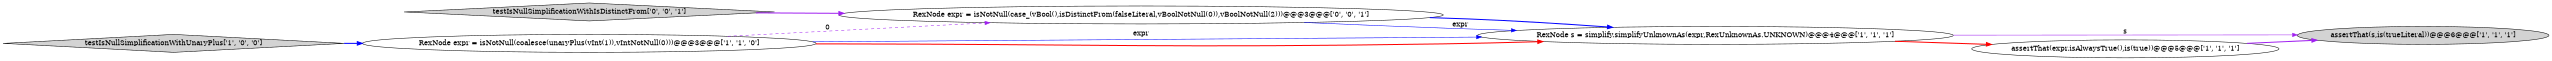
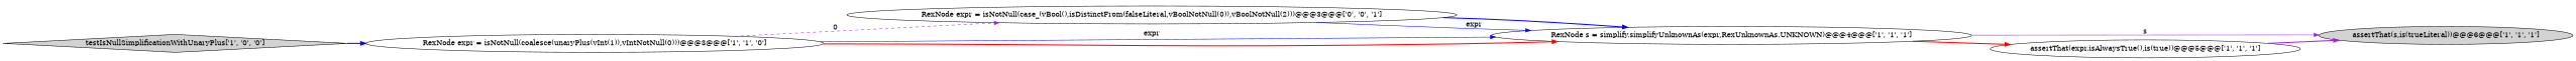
  digraph {
    rankdir=LR
    node [fillcolor=white shape=ellipse style=filled]
    edge [color=blue style=bold]
    n1 [label="RexNode expr = isNotNull(coalesce(unaryPlus(vInt(1)),vIntNotNull(0)))@@@3@@@['1', '1', '0']"]
    n2 [label="RexNode s = simplify.simplifyUnknownAs(expr,RexUnknownAs.UNKNOWN)@@@4@@@['1', '1', '1']"]
    n3 [label="RexNode expr = isNotNull(case_(vBool(),isDistinctFrom(falseLiteral,vBoolNotNull(0)),vBoolNotNull(2)))@@@3@@@['0', '0', '1']"]
    n4 [fillcolor=lightgray label="assertThat(s,is(trueLiteral))@@@6@@@['1', '1', '1']"]
    n5 [label="assertThat(expr.isAlwaysTrue(),is(true))@@@5@@@['1', '1', '1']"]
    n6 [fillcolor=lightgray label="testIsNullSimplificationWithUnaryPlus['1', '0', '0']" shape=diamond]
-   n7 [fillcolor=lightgray label="testIsNullSimplificationWithIsDistinctFrom['0', '0', '1']" shape=diamond]
    n1 -> n2 [label=expr style=solid]
    n1 -> n2 [color=red]
    n1 -> n3 [color=purple label=0 style=dashed]
    n2 -> n4 [color=purple label=s style=solid]
    n2 -> n5 [color=red]
    n3 -> n2
    n3 -> n2 [label=expr style=solid]
    n5 -> n4 [color=purple]
    n6 -> n1
-   n7 -> n3 [color=purple]
  }
